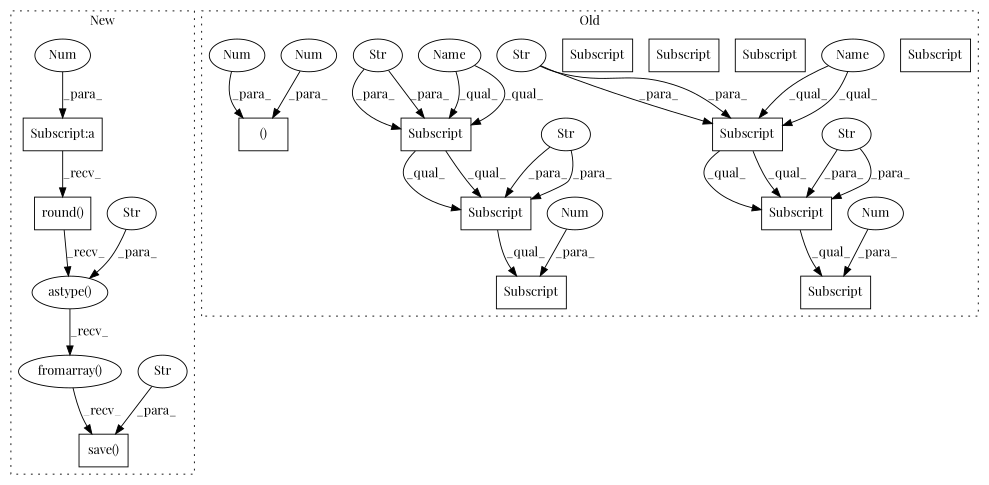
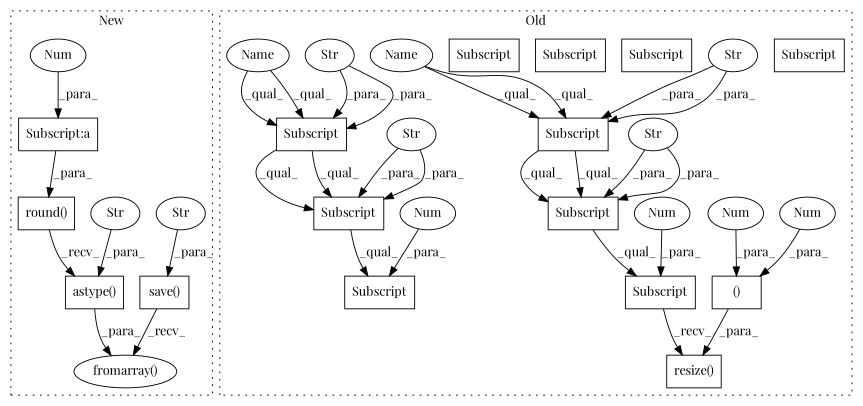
  digraph {
    fontname="Playfair Display"
    node [a=63 fontname="Playfair Display" l=3 s="48328,0" shape=box]
    edge [fontname="Playfair Display"]
    n1 [a=75 l=21 label="round()" s=50140]
    n2 [a=82 label="Subscript:a" s=50146]
-   n3 [a=75 l="29,1" label="astype()" s="50140,50176" shape=ellipse]
+   n3 [a=75 l="29,1" label="astype()" s="50140,50176"]
    n4 [a=66 l=7 label=Str s=50169 shape=ellipse]
    n5 [a=75 l="60,1" label="save()" s="50124,50221"]
    n6 [a=66 l=37 label=Str s=50184 shape=ellipse]
    n7 [a=75 l="16,1" label="fromarray()" s="50124,50177" shape=ellipse]
    n8 [a=76 label=Num s=50149 shape=ellipse]
    n9 [l="22,0" label=Subscript]
    n10 [l="23,0" label=Subscript s="48264,0"]
    n11 [a=76 l=1 label=Num s=48285 shape=ellipse]
    n12 [a=76 l=1 label=Num s=48348 shape=ellipse]
    n13 [l="11,0" label=Subscript s="48264,0"]
    n14 [a=66 l=7 label=Str s=48267 shape=ellipse]
    n15 [l="20,0" label=Subscript s="48264,0"]
    n16 [a=66 l=7 label=Str s=48276 shape=ellipse]
    n17 [l="19,0" label=Subscript]
    n18 [a=66 l=7 label=Str s=48339 shape=ellipse]
    n19 [l="10,0" label=Subscript]
    n20 [a=66 l=6 label=Str s=48331 shape=ellipse]
+   n21 [a=75 l="30,1" label="resize()" s="48328,48368"]
    n22 [a=54 l=5 label="()" s=48362]
    n23 [a=76 label=Num s=48364 shape=ellipse]
    n24 [a=76 label=Num s=48359 shape=ellipse]
    n25 [a=87 l=2 label=Name s=48328 shape=ellipse]
    n26 [a=87 l=2 label=Name s=48264 shape=ellipse]
    n27 [l="20,0" label=Subscript s="48264,0"]
    n28 [l="19,0" label=Subscript]
    n29 [l="11,0" label=Subscript s="48264,0"]
    n30 [l="10,0" label=Subscript]
    subgraph cluster_1 {
      label=New
      style=dotted
      n1
      n2
      n3
      n4
      n5
      n6
      n7
      n8
    }
    subgraph cluster_2 {
      label=Old
      style=dotted
      n9
      n10
      n11
      n12
      n13
      n14
      n15
      n16
      n17
      n18
      n19
      n20
+     n21
      n22
      n23
      n24
      n25
      n26
      n27
      n28
      n29
      n30
    }
    n1 -> n3 [label=_recv_]
-   n2 -> n1 [label=_recv_]
-   n3 -> n7 [label=_recv_]
+   n2 -> n1 [label=_para_]
+   n3 -> n7 [label=_para_]
    n4 -> n3 [label=_para_]
    n6 -> n5 [label=_para_]
-   n7 -> n5 [label=_recv_]
+   n5 -> n7 [label=_recv_]
    n8 -> n2 [label=_para_]
+   n9 -> n21 [label=_recv_]
    n11 -> n10 [label=_para_]
    n12 -> n9 [label=_para_]
    n14 -> n29 [label=_para_]
    n14 -> n29 [label=_para_]
    n16 -> n27 [label=_para_]
    n16 -> n27 [label=_para_]
    n18 -> n28 [label=_para_]
    n18 -> n28 [label=_para_]
    n20 -> n30 [label=_para_]
    n20 -> n30 [label=_para_]
+   n22 -> n21 [label=_para_]
    n23 -> n22 [label=_para_]
    n24 -> n22 [label=_para_]
    n25 -> n30 [label=_qual_]
    n25 -> n30 [label=_qual_]
    n26 -> n29 [label=_qual_]
    n26 -> n29 [label=_qual_]
    n27 -> n10 [label=_qual_]
    n28 -> n9 [label=_qual_]
    n29 -> n27 [label=_qual_]
    n29 -> n27 [label=_qual_]
    n30 -> n28 [label=_qual_]
    n30 -> n28 [label=_qual_]
  }
